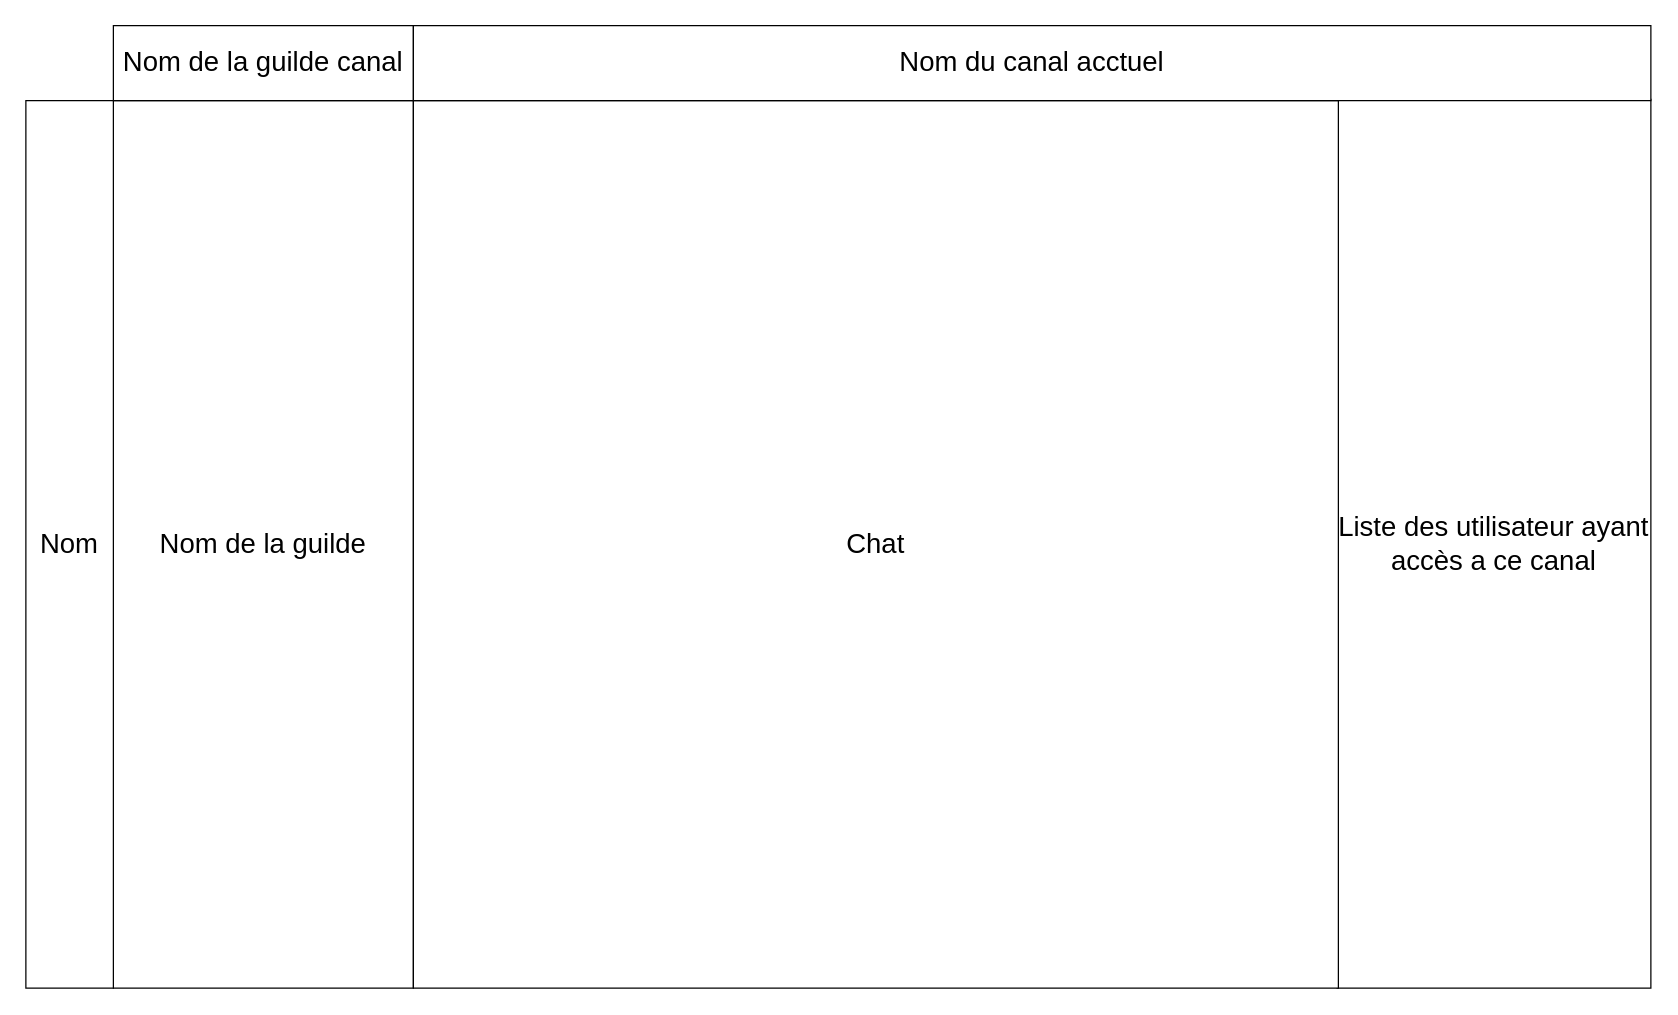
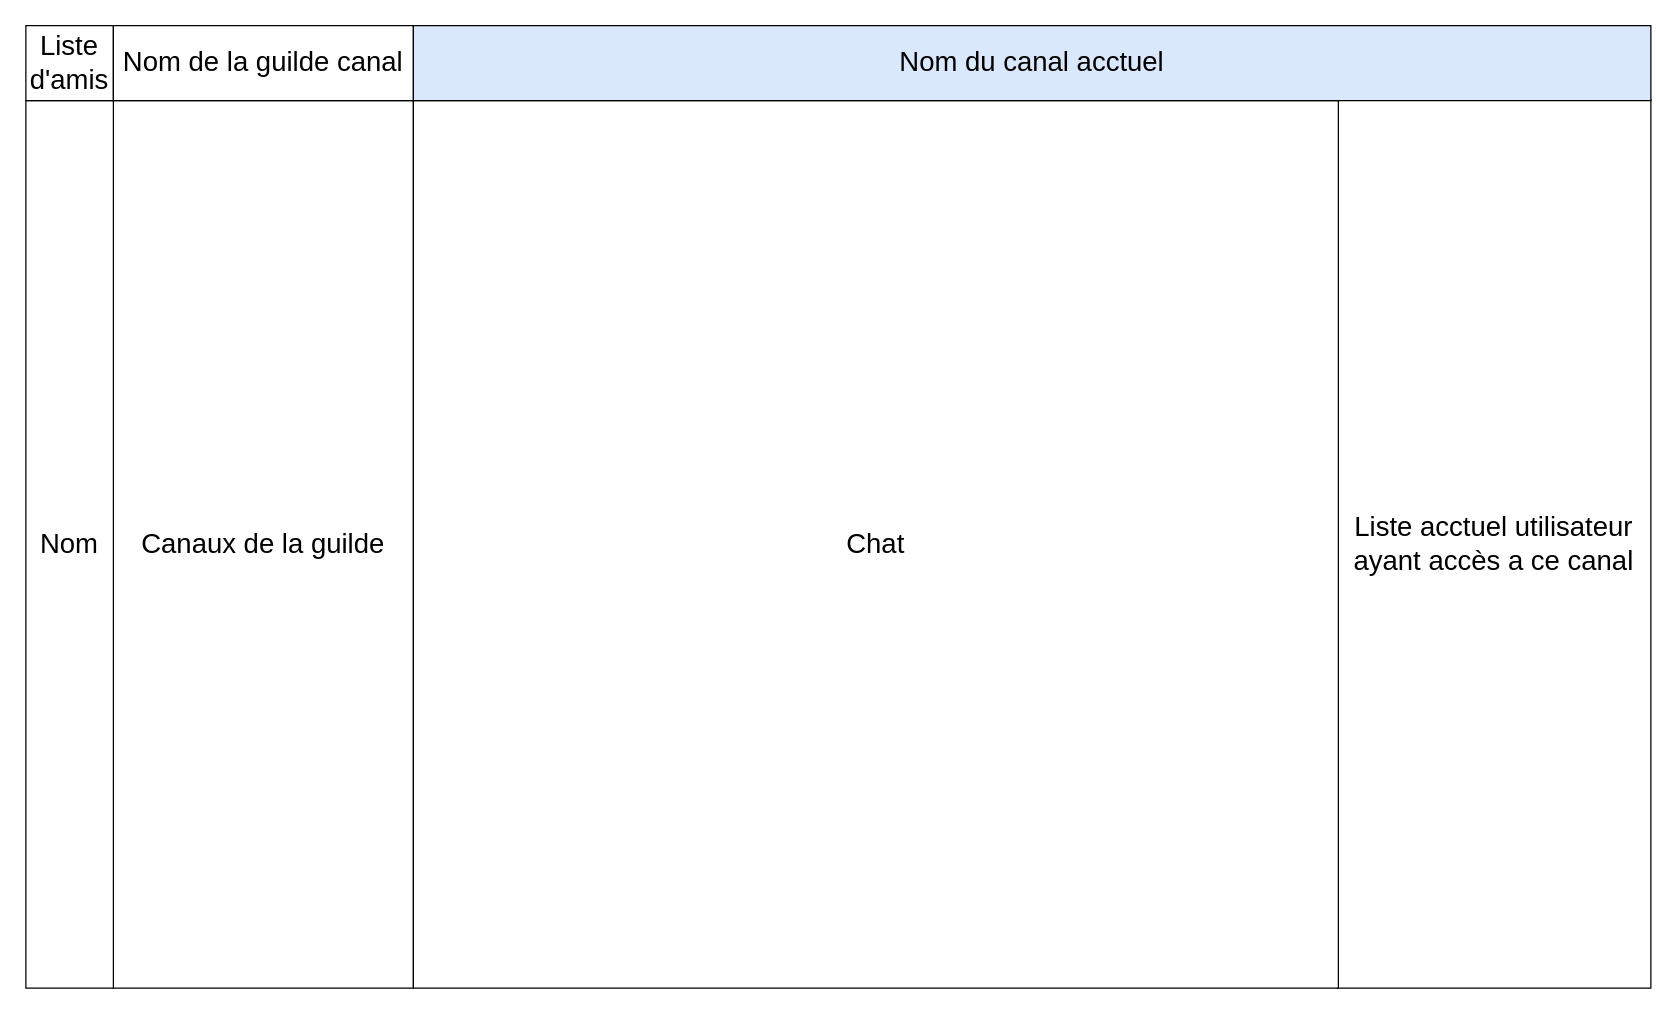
  <mxCell id="0" />
  <mxCell id="1" parent="0" />
  <mxCell id="2" value="" style="group" vertex="1" connectable="0" parent="1"><mxGeometry x="20" y="20" width="1300" height="770" as="geometry" /></mxCell>
- <mxCell id="3" value="&lt;font style=&quot;font-size: 22px&quot;&gt;Liste des utilisateur ayant accès a ce canal&lt;/font&gt;" style="rounded=0;whiteSpace=wrap;html=1;" vertex="1" parent="2"><mxGeometry x="1049" y="59" width="251" height="711" as="geometry" /></mxCell>
- <mxCell id="4" value="&lt;font style=&quot;font-size: 22px&quot;&gt;Nom de la guilde&lt;/font&gt;" style="rounded=0;whiteSpace=wrap;html=1;" vertex="1" parent="2"><mxGeometry x="70" y="60" width="240" height="710" as="geometry" /></mxCell>
+ <mxCell id="3" value="&lt;font style=&quot;font-size: 22px&quot;&gt;Liste acctuel utilisateur ayant accès a ce canal&lt;/font&gt;" style="rounded=0;whiteSpace=wrap;html=1;" vertex="1" parent="2"><mxGeometry x="1049" y="59" width="251" height="711" as="geometry" /></mxCell>
+ <mxCell id="4" value="&lt;font style=&quot;font-size: 22px&quot;&gt;Canaux de la guilde&lt;/font&gt;" style="rounded=0;whiteSpace=wrap;html=1;" vertex="1" parent="2"><mxGeometry x="70" y="60" width="240" height="710" as="geometry" /></mxCell>
  <mxCell id="5" value="&lt;font style=&quot;font-size: 22px&quot;&gt;Chat&lt;/font&gt;" style="rounded=0;whiteSpace=wrap;html=1;" vertex="1" parent="2"><mxGeometry x="310" y="60" width="740" height="710" as="geometry" /></mxCell>
  <mxCell id="6" value="&lt;font style=&quot;font-size: 22px&quot;&gt;Nom&lt;/font&gt;" style="rounded=0;whiteSpace=wrap;html=1;" vertex="1" parent="2"><mxGeometry y="60" width="70" height="710" as="geometry" /></mxCell>
+ <mxCell id="7" value="&lt;font style=&quot;font-size: 22px&quot;&gt;Liste d'amis&lt;/font&gt;" style="rounded=0;whiteSpace=wrap;html=1;" vertex="1" parent="2"><mxGeometry width="70" height="60" as="geometry" /></mxCell>
  <mxCell id="8" value="&lt;font style=&quot;font-size: 22px&quot;&gt;Nom de la guilde canal&lt;/font&gt;" style="rounded=0;whiteSpace=wrap;html=1;" vertex="1" parent="2"><mxGeometry x="70" width="240" height="60" as="geometry" /></mxCell>
- <mxCell id="9" value="&lt;font style=&quot;font-size: 22px&quot;&gt;Nom du canal acctuel&lt;/font&gt;" style="rounded=0;whiteSpace=wrap;html=1;" vertex="1" parent="2"><mxGeometry x="310" width="990" height="60" as="geometry" /></mxCell>
+ <mxCell id="9" value="&lt;font style=&quot;font-size: 22px&quot;&gt;Nom du canal acctuel&lt;/font&gt;" style="rounded=0;whiteSpace=wrap;html=1;fillColor=#dae8fc;" vertex="1" parent="2"><mxGeometry x="310" width="990" height="60" as="geometry" /></mxCell>
